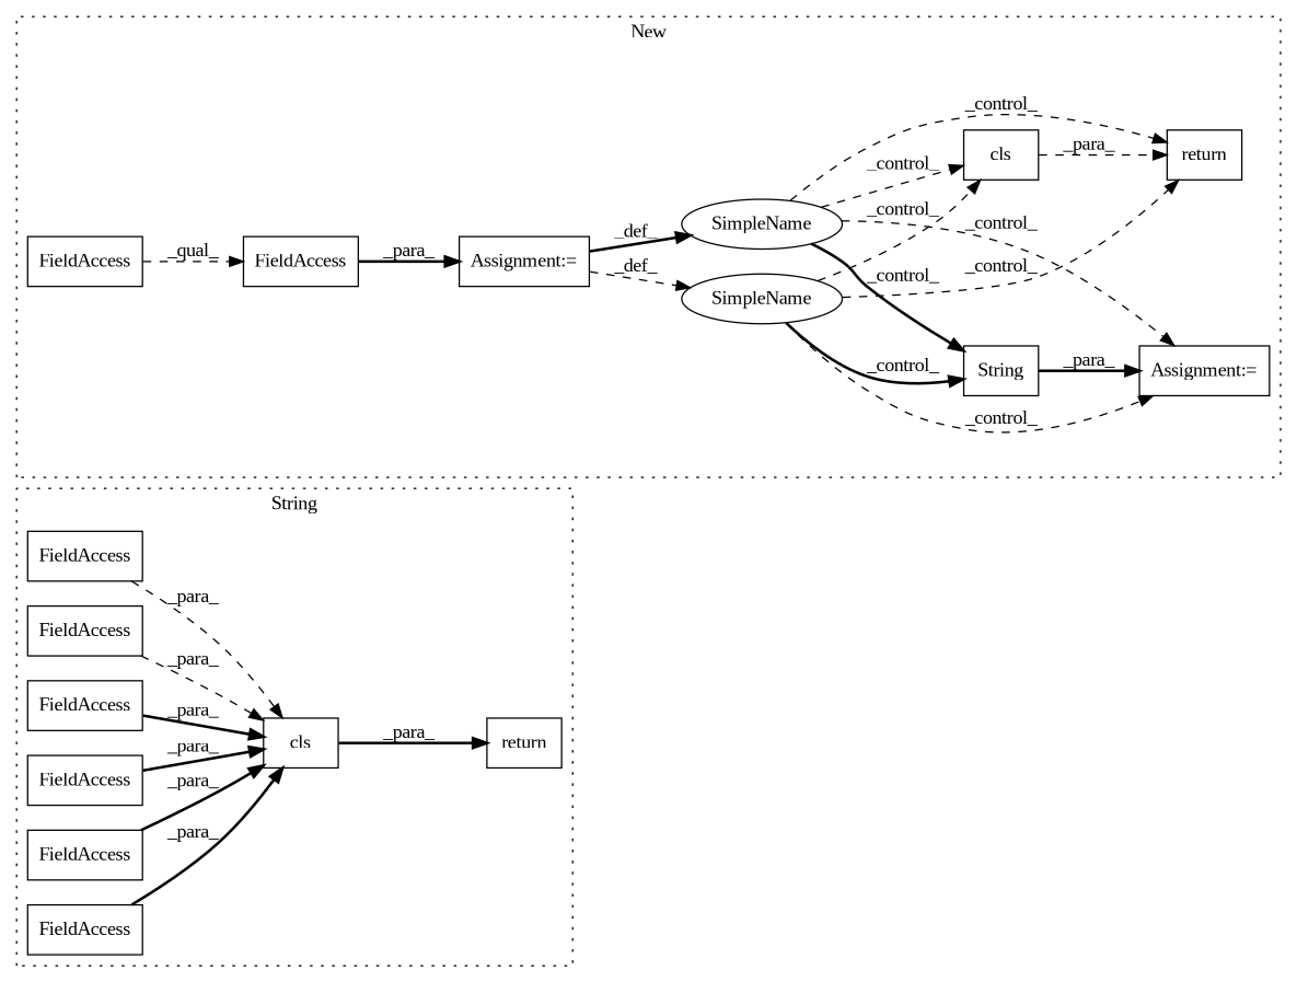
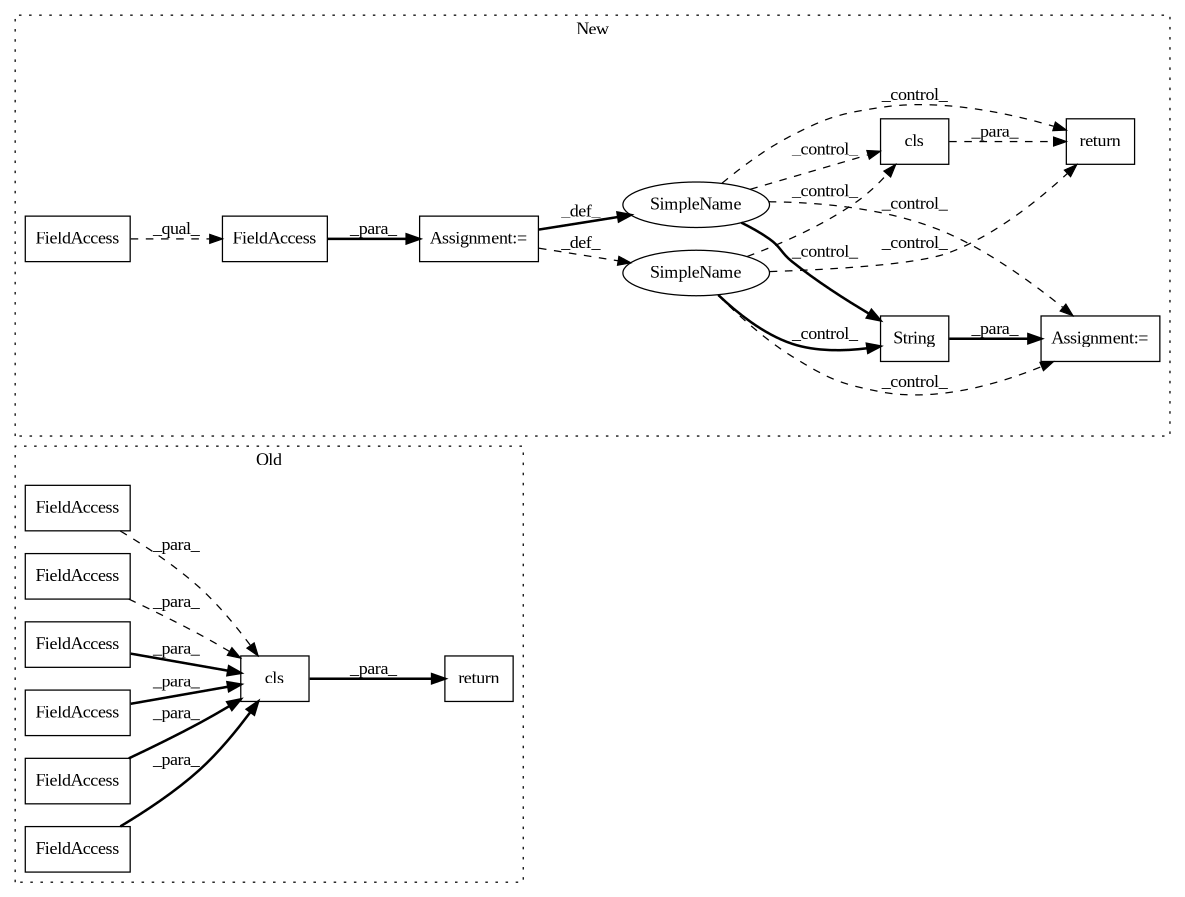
  digraph {
    rankdir=LR
    fontname="Liberation Serif"
    node [a=22 l=7 shape=box fontname="Liberation Serif"]
    edge [style=dashed fontname="Liberation Serif"]
    n1 [a=32 l="4,1" label=cls s="2893,2981"]
    n2 [label=FieldAccess s=2974]
    n3 [l=14 label=FieldAccess s=2950]
    n4 [l=18 label=FieldAccess s=2897]
    n5 [l=8 label=FieldAccess s=2965]
    n6 [l=14 label=FieldAccess s=2935]
    n7 [l=18 label=FieldAccess s=2916]
    n8 [a=41 label=return s=2886]
    n9 [a=32 l="4,1" label=cls s="2919,2933"]
    n10 [a=42 label=SimpleName shape=ellipse l=""]
    n11 [a=32 l="7,1" label=String s="2537,2548"]
    n12 [a=42 label=SimpleName shape=ellipse l=""]
    n13 [a=7 l=1 label="Assignment:=" s=2536]
    n14 [a=7 l=1 label="Assignment:=" s=2362]
    n15 [l=20 label=FieldAccess s=2363]
    n16 [l=10 label=FieldAccess s=2363]
    n17 [a=41 label=return s=2912]
    subgraph cluster_1 {
-     label=String
+     label=Old
      style=dotted
      n1
      n2
      n3
      n4
      n5
      n6
      n7
      n8
    }
    subgraph cluster_2 {
      label=New
      style=dotted
      n9
      n10
      n11
      n12
      n13
      n14
      n15
      n16
      n17
    }
    n1 -> n8 [label=_para_ style=bold]
    n2 -> n1 [label=_para_ style=bold]
    n3 -> n1 [label=_para_ style=bold]
    n4 -> n1 [label=_para_ style=bold]
    n5 -> n1 [label=_para_ style=bold]
    n6 -> n1 [label=_para_]
    n7 -> n1 [label=_para_]
    n9 -> n17 [label=_para_]
    n10 -> n9 [label=_control_]
    n10 -> n11 [label=_control_ style=bold]
    n10 -> n13 [label=_control_]
    n10 -> n17 [label=_control_]
    n11 -> n13 [label=_para_ style=bold]
    n12 -> n9 [label=_control_]
    n12 -> n11 [label=_control_ style=bold]
    n12 -> n13 [label=_control_]
    n12 -> n17 [label=_control_]
    n14 -> n10 [label=_def_ style=bold]
    n14 -> n12 [label=_def_]
    n15 -> n14 [label=_para_ style=bold]
    n16 -> n15 [label=_qual_]
  }
